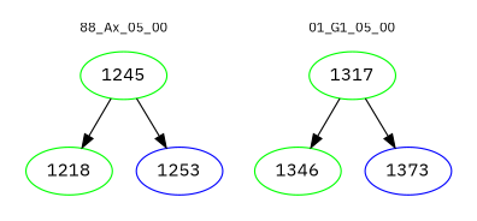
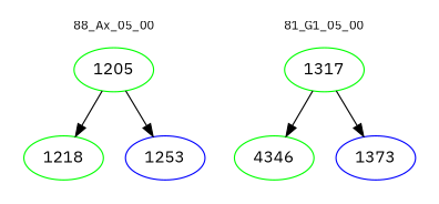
  digraph {
    fontname="IBM Plex Sans"
    node [color=green fontname="IBM Plex Sans"]
    edge [color=black fontname="IBM Plex Sans"]
-   n1 [label=1245]
+   n1 [label=1205]
    n2 [label=1218]
    n3 [color=blue label=1253]
    n4 [label=1317]
-   n5 [label=1346]
+   n5 [label=4346]
    n6 [color=blue label=1373]
    subgraph cluster_1 {
      color=white
      fontsize=10
      label="88_Ax_05_00"
      n1
      n2
      n3
    }
    subgraph cluster_2 {
      color=white
      fontsize=10
-     label="01_G1_05_00"
+     label="81_G1_05_00"
      n4
      n5
      n6
    }
    n1 -> n2
    n1 -> n3
    n4 -> n5
    n4 -> n6
  }
